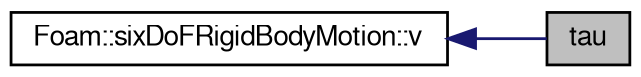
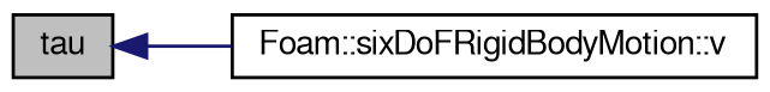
  digraph {
    rankdir=LR
    node [color=black fontname=FreeSans fontsize=10 shape=record]
    n1 [fillcolor=grey75 fontcolor=black height=0.2 label=tau style=filled width=0.4]
    n2 [height=0.2 label="Foam::sixDoFRigidBodyMotion::v" width=0.4]
-   n2 -> n1 [color=midnightblue dir=back fontname=FreeSans fontsize=10 labelfontname=FreeSans labelfontsize=10 style=solid]
+   n1 -> n2 [color=midnightblue dir=back fontname=FreeSans fontsize=10 labelfontname=FreeSans labelfontsize=10 style=solid]
  }
